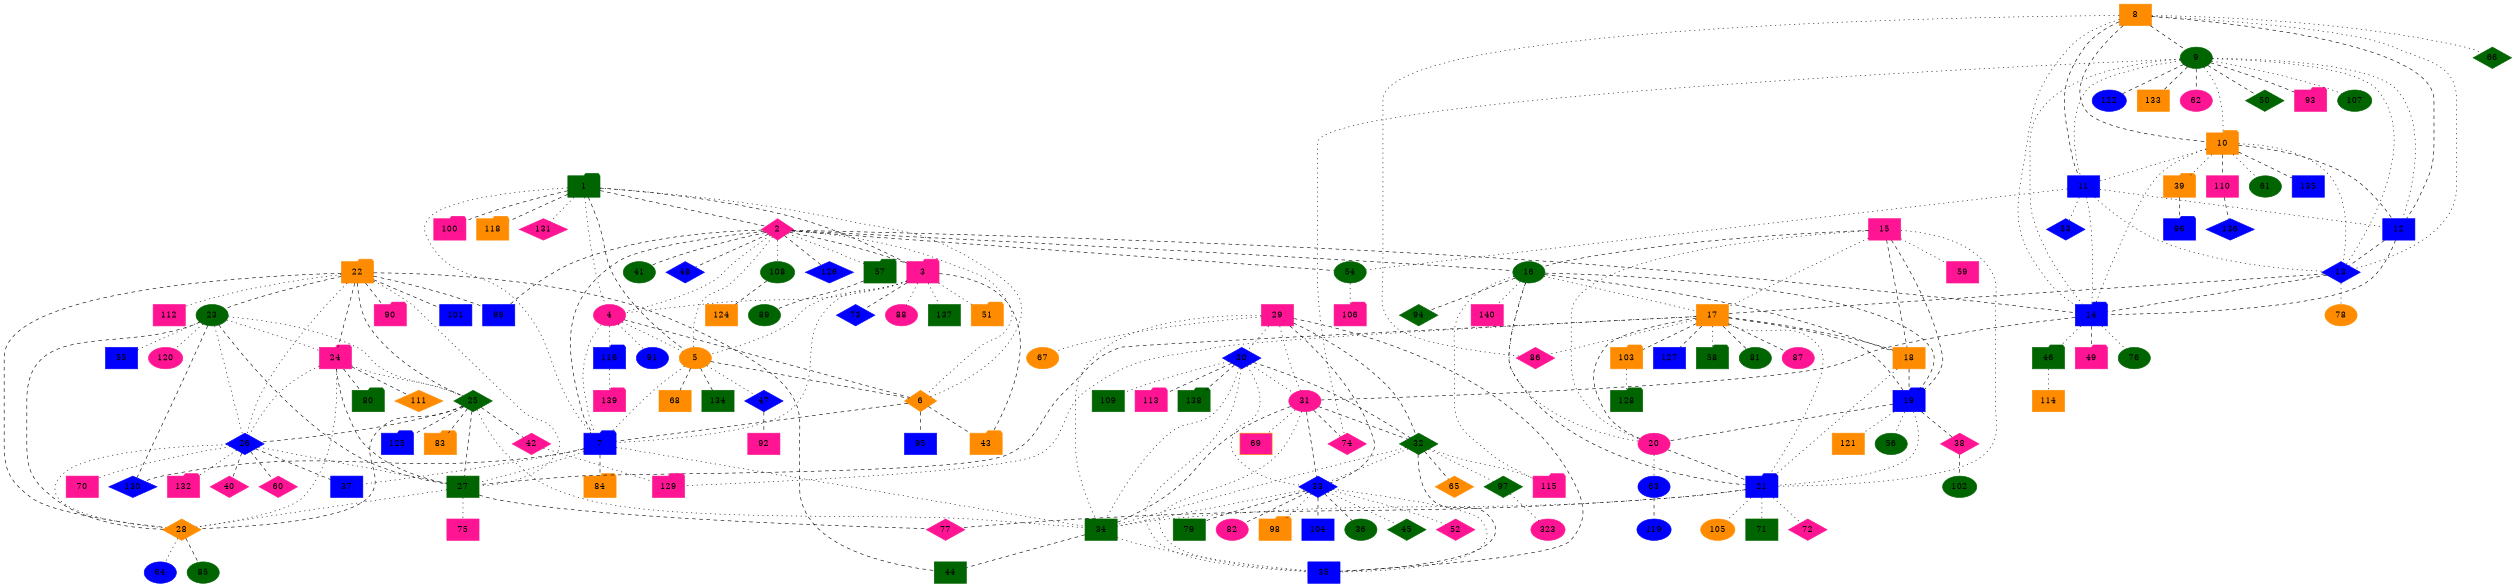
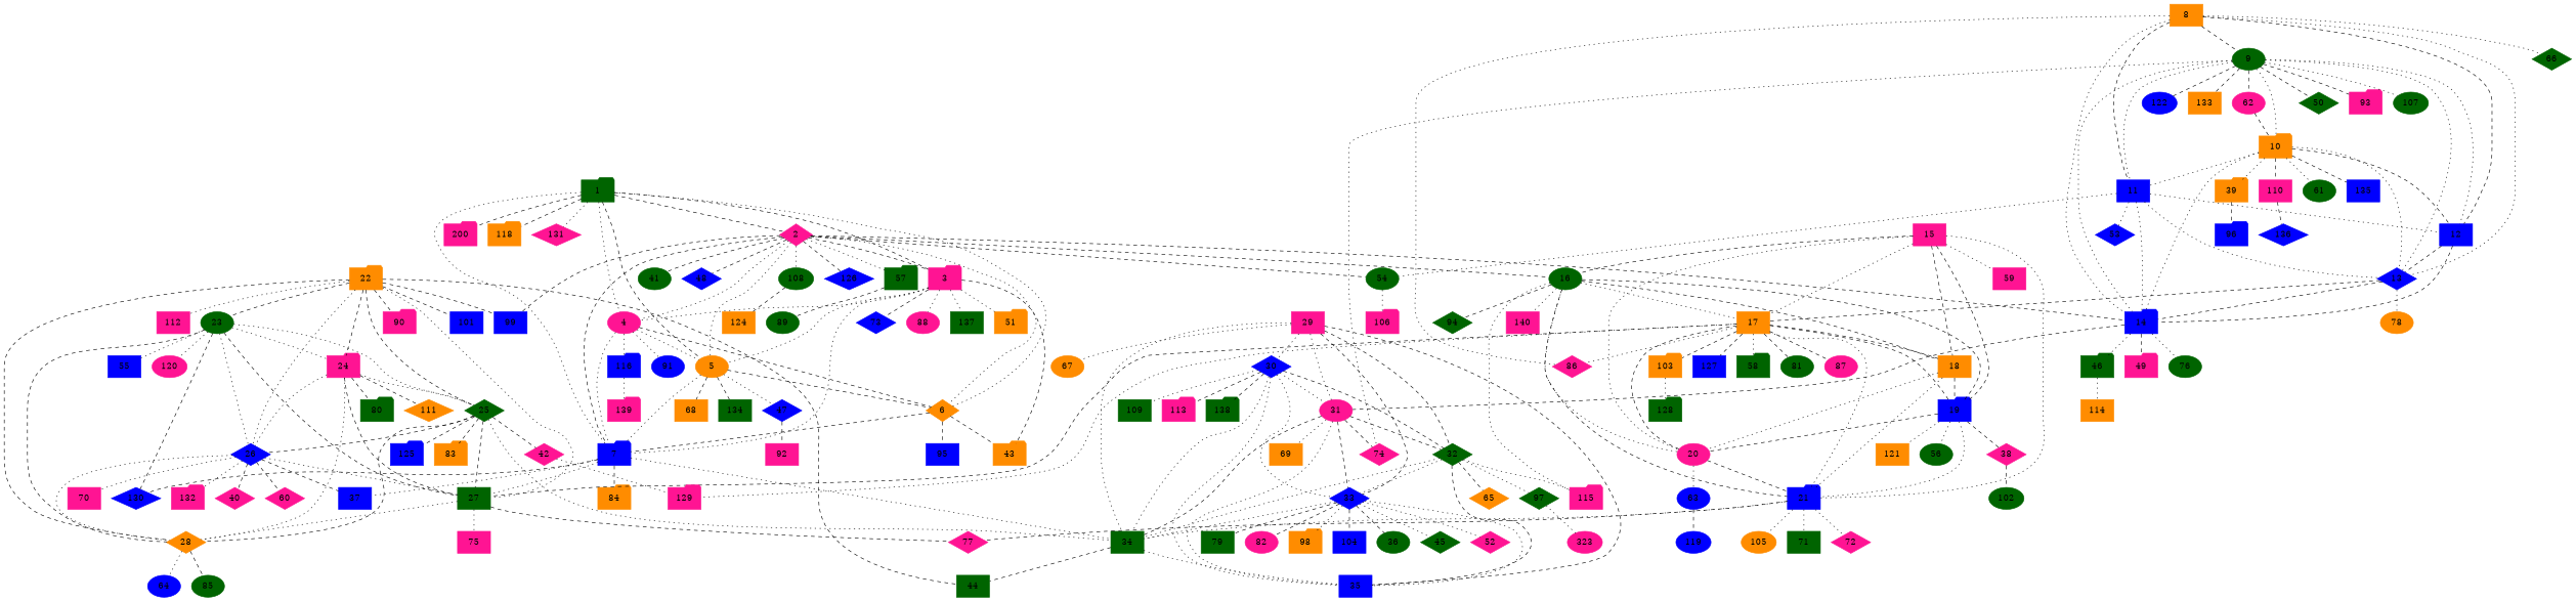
  graph {
    node [color=deeppink shape=box style=filled]
    edge [style=dotted]
    1 [color=darkgreen shape=folder]
    2 [shape=diamond]
    3 [shape=folder]
    4 [shape=ellipse]
    5 [color=darkorange shape=ellipse]
    6 [color=darkorange shape=diamond]
    7 [color=blue shape=folder]
-   100 [shape=folder]
+   100 [shape=folder label=200]
    118 [color=darkorange shape=folder]
    131 [shape=diamond]
    14 [color=blue shape=folder]
    16 [color=darkgreen shape=ellipse]
    41 [color=darkgreen shape=ellipse]
    48 [color=blue shape=diamond]
    54 [color=darkgreen shape=ellipse]
    57 [color=darkgreen shape=folder]
    99 [color=blue]
    108 [color=darkgreen shape=ellipse]
    126 [color=blue shape=diamond]
    51 [color=darkorange shape=folder]
    73 [color=blue shape=diamond]
    88 [shape=ellipse]
    137 [color=darkgreen]
    43 [color=darkorange shape=folder]
    91 [color=blue shape=ellipse]
    116 [color=blue shape=folder]
    47 [color=blue shape=diamond]
    68 [color=darkorange]
    134 [color=darkgreen]
    95 [color=blue]
    27 [color=darkgreen]
    34 [color=darkgreen]
    37 [color=blue]
    84 [color=darkorange shape=folder]
    130 [color=blue shape=diamond]
    31 [shape=ellipse]
    46 [color=darkgreen shape=folder]
    49 [shape=folder]
    76 [color=darkgreen shape=ellipse]
    17 [color=darkorange]
    18 [color=darkorange]
    19 [color=blue shape=folder]
    20 [shape=ellipse]
    21 [color=blue shape=folder]
    94 [color=darkgreen shape=diamond]
    115 [shape=folder]
    140
    106 [shape=folder]
    89 [color=darkgreen shape=ellipse]
    124 [color=darkorange]
    139 [shape=folder]
    92
    28 [color=darkorange shape=diamond]
    77 [shape=diamond]
    75
    44 [color=darkgreen]
    35 [color=blue]
    8 [color=darkorange]
    9 [color=darkgreen shape=ellipse]
    10 [color=darkorange shape=folder]
    11 [color=blue]
    12 [color=blue]
    13 [color=blue shape=diamond]
    66 [color=darkgreen shape=diamond]
    86 [shape=diamond]
    50 [color=darkgreen shape=diamond]
    62 [shape=ellipse]
    74 [shape=diamond]
    93 [shape=folder]
    107 [color=darkgreen shape=ellipse]
    122 [color=blue shape=ellipse]
    133 [color=darkorange]
    39 [color=darkorange shape=folder]
    61 [color=darkgreen shape=ellipse]
    110
    135 [color=blue]
    53 [color=blue shape=diamond]
    78 [color=darkorange shape=ellipse]
    64 [color=blue shape=ellipse]
    85 [color=darkgreen shape=ellipse]
    96 [color=blue shape=folder]
    136 [color=blue shape=diamond]
    58 [color=darkgreen shape=folder]
    81 [color=darkgreen shape=ellipse]
    87 [shape=ellipse]
    103 [color=darkorange shape=folder]
    127 [color=blue]
    129 [shape=folder]
    32 [color=darkgreen shape=diamond]
    33 [color=blue shape=diamond]
-   69 [color=darkorange fillcolor=deeppink]
+   69 [color=darkorange]
    114 [color=darkorange]
    15
    59
    38 [shape=diamond]
    56 [color=darkgreen shape=ellipse]
    121 [color=darkorange]
    63 [color=blue shape=ellipse]
    71 [color=darkgreen]
    72 [shape=diamond]
    105 [color=darkorange shape=ellipse]
    128 [color=darkgreen shape=folder]
    102 [color=darkgreen shape=ellipse]
    119 [color=blue shape=ellipse]
    22 [color=darkorange shape=folder]
    23 [color=darkgreen shape=ellipse]
    24 [shape=folder]
    25 [color=darkgreen shape=diamond]
    26 [color=blue shape=diamond]
    90 [shape=folder]
    101 [color=blue]
    112
    55 [color=blue]
    120 [shape=ellipse]
    80 [color=darkgreen shape=folder]
    111 [color=darkorange shape=diamond]
    42 [shape=diamond]
    83 [color=darkorange shape=folder]
    125 [color=blue shape=folder]
    40 [shape=diamond]
    60 [shape=diamond]
    70
    132 [shape=folder]
    29
    30 [color=blue shape=diamond]
    67 [color=darkorange shape=ellipse]
    109 [color=darkgreen]
    113 [shape=folder]
    138 [color=darkgreen shape=folder]
    65 [color=darkorange shape=diamond]
    97 [color=darkgreen shape=diamond]
    36 [color=darkgreen shape=ellipse]
    45 [color=darkgreen shape=diamond]
    52 [shape=diamond]
    79 [color=darkgreen]
    82 [shape=ellipse]
    98 [color=darkorange shape=folder]
    104 [color=blue]
    n139 [label=323 shape=ellipse]
    1 -- 2 [style=dashed]
    1 -- 3 [style=dashed]
    1 -- 4
    1 -- 5 [style=dashed]
    1 -- 6
    1 -- 7
    1 -- 100 [style=dashed]
    1 -- 118 [style=dashed]
    1 -- 131
    2 -- 3 [style=dashed]
    2 -- 4
    2 -- 5
    2 -- 6
    2 -- 7 [style=dashed]
    2 -- 14 [style=dashed]
    2 -- 16 [style=dashed]
    2 -- 41 [style=dashed]
    2 -- 48 [style=dashed]
    2 -- 54 [style=dashed]
    2 -- 57
    2 -- 99 [style=dashed]
    2 -- 108
    2 -- 126 [style=dashed]
    3 -- 4
    3 -- 5
    3 -- 7
    3 -- 51
    3 -- 73 [style=dashed]
    3 -- 88
    3 -- 137
    3 -- 43 [style=dashed]
    4 -- 5
    4 -- 6 [style=dashed]
    4 -- 7
    4 -- 91
    4 -- 116
    5 -- 6 [style=dashed]
    5 -- 7
    5 -- 47
    5 -- 68 [style=dashed]
    5 -- 134 [style=dashed]
    6 -- 7 [style=dashed]
    6 -- 43 [style=dashed]
    6 -- 95 [style=dashed]
    7 -- 27
    7 -- 34
    7 -- 37
    7 -- 84 [style=dashed]
    7 -- 130 [style=dashed]
    14 -- 31 [style=dashed]
    14 -- 46
    14 -- 49 [style=dashed]
    14 -- 76
    16 -- 17
    16 -- 18 [style=dashed]
    16 -- 19 [style=dashed]
    16 -- 20
    16 -- 21 [style=dashed]
    16 -- 94 [style=dashed]
    16 -- 115
    16 -- 140
    54 -- 106
    57 -- 89 [style=dashed]
    108 -- 124 [style=dashed]
    116 -- 139
    47 -- 92 [style=dashed]
    27 -- 28
    27 -- 77 [style=dashed]
    27 -- 75
    34 -- 44 [style=dashed]
    34 -- 35
    31 -- 34 [style=dashed]
    31 -- 35
    31 -- 74 [style=dashed]
    31 -- 32 [style=dashed]
    31 -- 33 [style=dashed]
    31 -- 69
    46 -- 114
    17 -- 27 [style=dashed]
    17 -- 18 [style=dashed]
    17 -- 19 [style=dashed]
    17 -- 20 [style=dashed]
    17 -- 21
    17 -- 86
    17 -- 58
    17 -- 81 [style=dashed]
    17 -- 87 [style=dashed]
    17 -- 103 [style=dashed]
    17 -- 127 [style=dashed]
    17 -- 129
    18 -- 19 [style=dashed]
+   18 -- 20
    18 -- 21
    19 -- 20 [style=dashed]
    19 -- 21
    19 -- 38 [style=dashed]
    19 -- 56
    19 -- 121
    20 -- 21 [style=dashed]
    20 -- 63
    21 -- 34
    21 -- 77 [style=dashed]
    21 -- 71
    21 -- 72
    21 -- 105
    28 -- 64
    28 -- 85 [style=dashed]
    8 -- 14
    8 -- 9 [style=dashed]
-   8 -- 10 [style=dashed]
+   62 -- 10 [style=dashed]
    8 -- 11 [style=dashed]
    8 -- 12 [style=dashed]
    8 -- 13
    8 -- 66
    8 -- 86
    9 -- 14
    9 -- 10
    9 -- 11
    9 -- 12
    9 -- 13
    9 -- 50 [style=dashed]
    9 -- 62 [style=dashed]
    9 -- 74
    9 -- 93 [style=dashed]
    9 -- 107
    9 -- 122 [style=dashed]
    9 -- 133 [style=dashed]
    10 -- 14
    10 -- 11
    10 -- 12 [style=dashed]
    10 -- 13
    10 -- 39
    10 -- 61
    10 -- 110 [style=dashed]
    10 -- 135 [style=dashed]
    11 -- 14
    11 -- 54
    11 -- 12
    11 -- 13
    11 -- 53
    12 -- 14 [style=dashed]
    12 -- 13 [style=dashed]
    13 -- 14 [style=dashed]
    13 -- 17 [style=dashed]
    13 -- 78
    39 -- 96 [style=dashed]
    110 -- 136 [style=dashed]
    103 -- 128
    32 -- 34
    32 -- 115
    32 -- 35 [style=dashed]
    32 -- 33
    32 -- 65 [style=dashed]
    32 -- 97
    33 -- 34
    33 -- 35
    33 -- 36 [style=dashed]
    33 -- 45
    33 -- 52
    33 -- 79 [style=dashed]
    33 -- 82 [style=dashed]
    33 -- 98
    33 -- 104 [style=dashed]
    15 -- 16 [style=dashed]
    15 -- 17
    15 -- 18 [style=dashed]
    15 -- 19 [style=dashed]
    15 -- 20
    15 -- 21
    15 -- 59
    38 -- 102 [style=dashed]
    63 -- 119 [style=dashed]
    22 -- 99 [style=dashed]
    22 -- 27
    22 -- 28 [style=dashed]
    22 -- 44 [style=dashed]
    22 -- 23 [style=dashed]
    22 -- 24 [style=dashed]
    22 -- 25 [style=dashed]
    22 -- 26
    22 -- 90 [style=dashed]
    22 -- 101 [style=dashed]
    22 -- 112
    23 -- 27 [style=dashed]
    23 -- 130 [style=dashed]
    23 -- 28 [style=dashed]
    23 -- 24
    23 -- 25
    23 -- 26
    23 -- 55
    23 -- 120
    24 -- 27 [style=dashed]
    24 -- 28
    24 -- 25
    24 -- 26
    24 -- 80 [style=dashed]
    24 -- 111 [style=dashed]
    25 -- 27 [style=dashed]
    25 -- 34
    25 -- 28 [style=dashed]
    25 -- 26 [style=dashed]
    25 -- 42 [style=dashed]
    25 -- 83 [style=dashed]
    25 -- 125 [style=dashed]
    26 -- 27
    26 -- 37 [style=dashed]
    26 -- 28
    26 -- 40 [style=dashed]
    26 -- 60 [style=dashed]
    26 -- 70
    26 -- 132
    42 -- 129
    29 -- 34
    29 -- 31
    29 -- 35 [style=dashed]
    29 -- 32 [style=dashed]
    29 -- 33 [style=dashed]
    29 -- 30
    29 -- 67
    30 -- 34
    30 -- 31
    30 -- 35
    30 -- 32 [style=dashed]
    30 -- 33
    30 -- 109
    30 -- 113 [style=dashed]
    30 -- 138 [style=dashed]
    97 -- n139
  }
